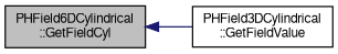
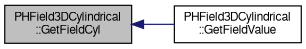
  digraph {
    rankdir=LR
    node [color=black fontname=FreeSans fontsize=10 shape=record]
-   n1 [fillcolor=grey75 fontcolor=black height=0.2 label="PHField6DCylindrical\l::GetFieldCyl" style=filled width=0.4]
+   n1 [fillcolor=grey75 fontcolor=black height=0.2 label="PHField3DCylindrical\l::GetFieldCyl" style=filled width=0.4]
    n2 [height=0.2 label="PHField3DCylindrical\l::GetFieldValue" width=0.4]
    n1 -> n2 [color=midnightblue dir=back fontname=FreeSans fontsize=10 labelfontname=FreeSans labelfontsize=10 style=solid]
  }
